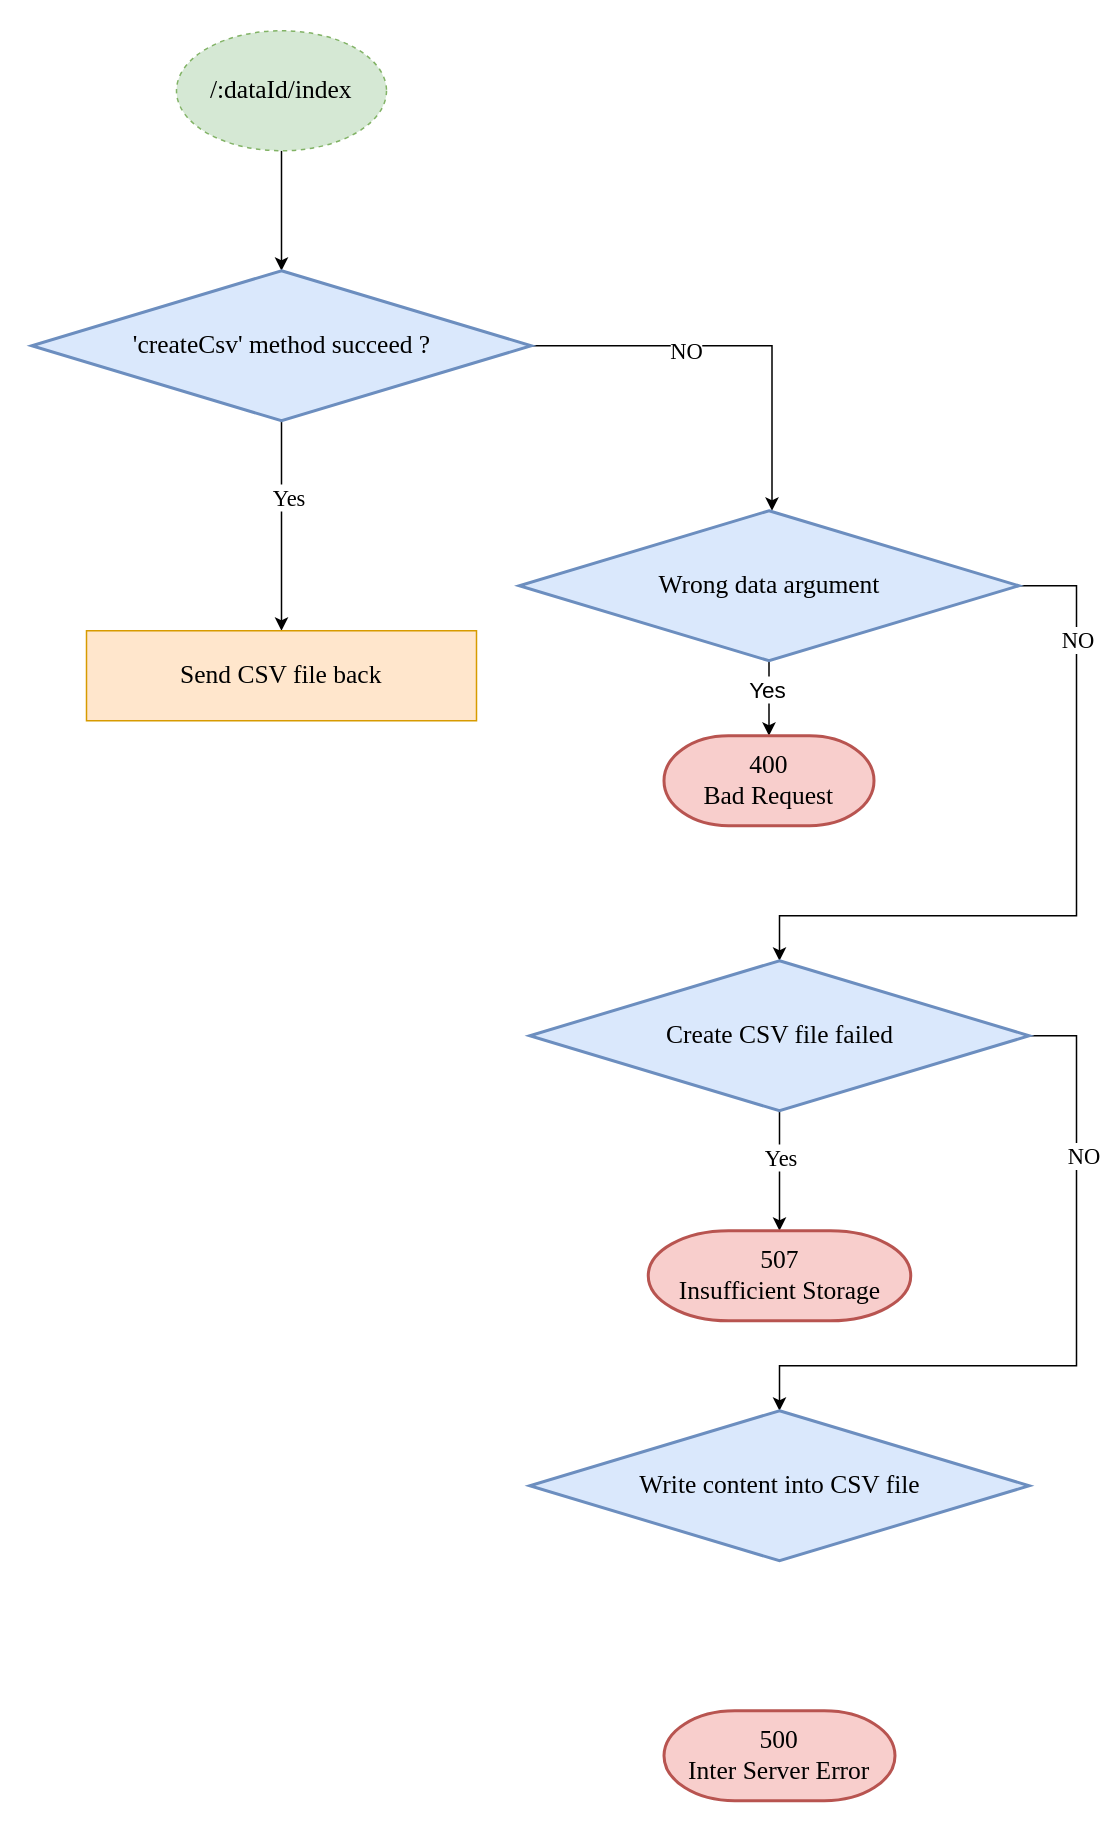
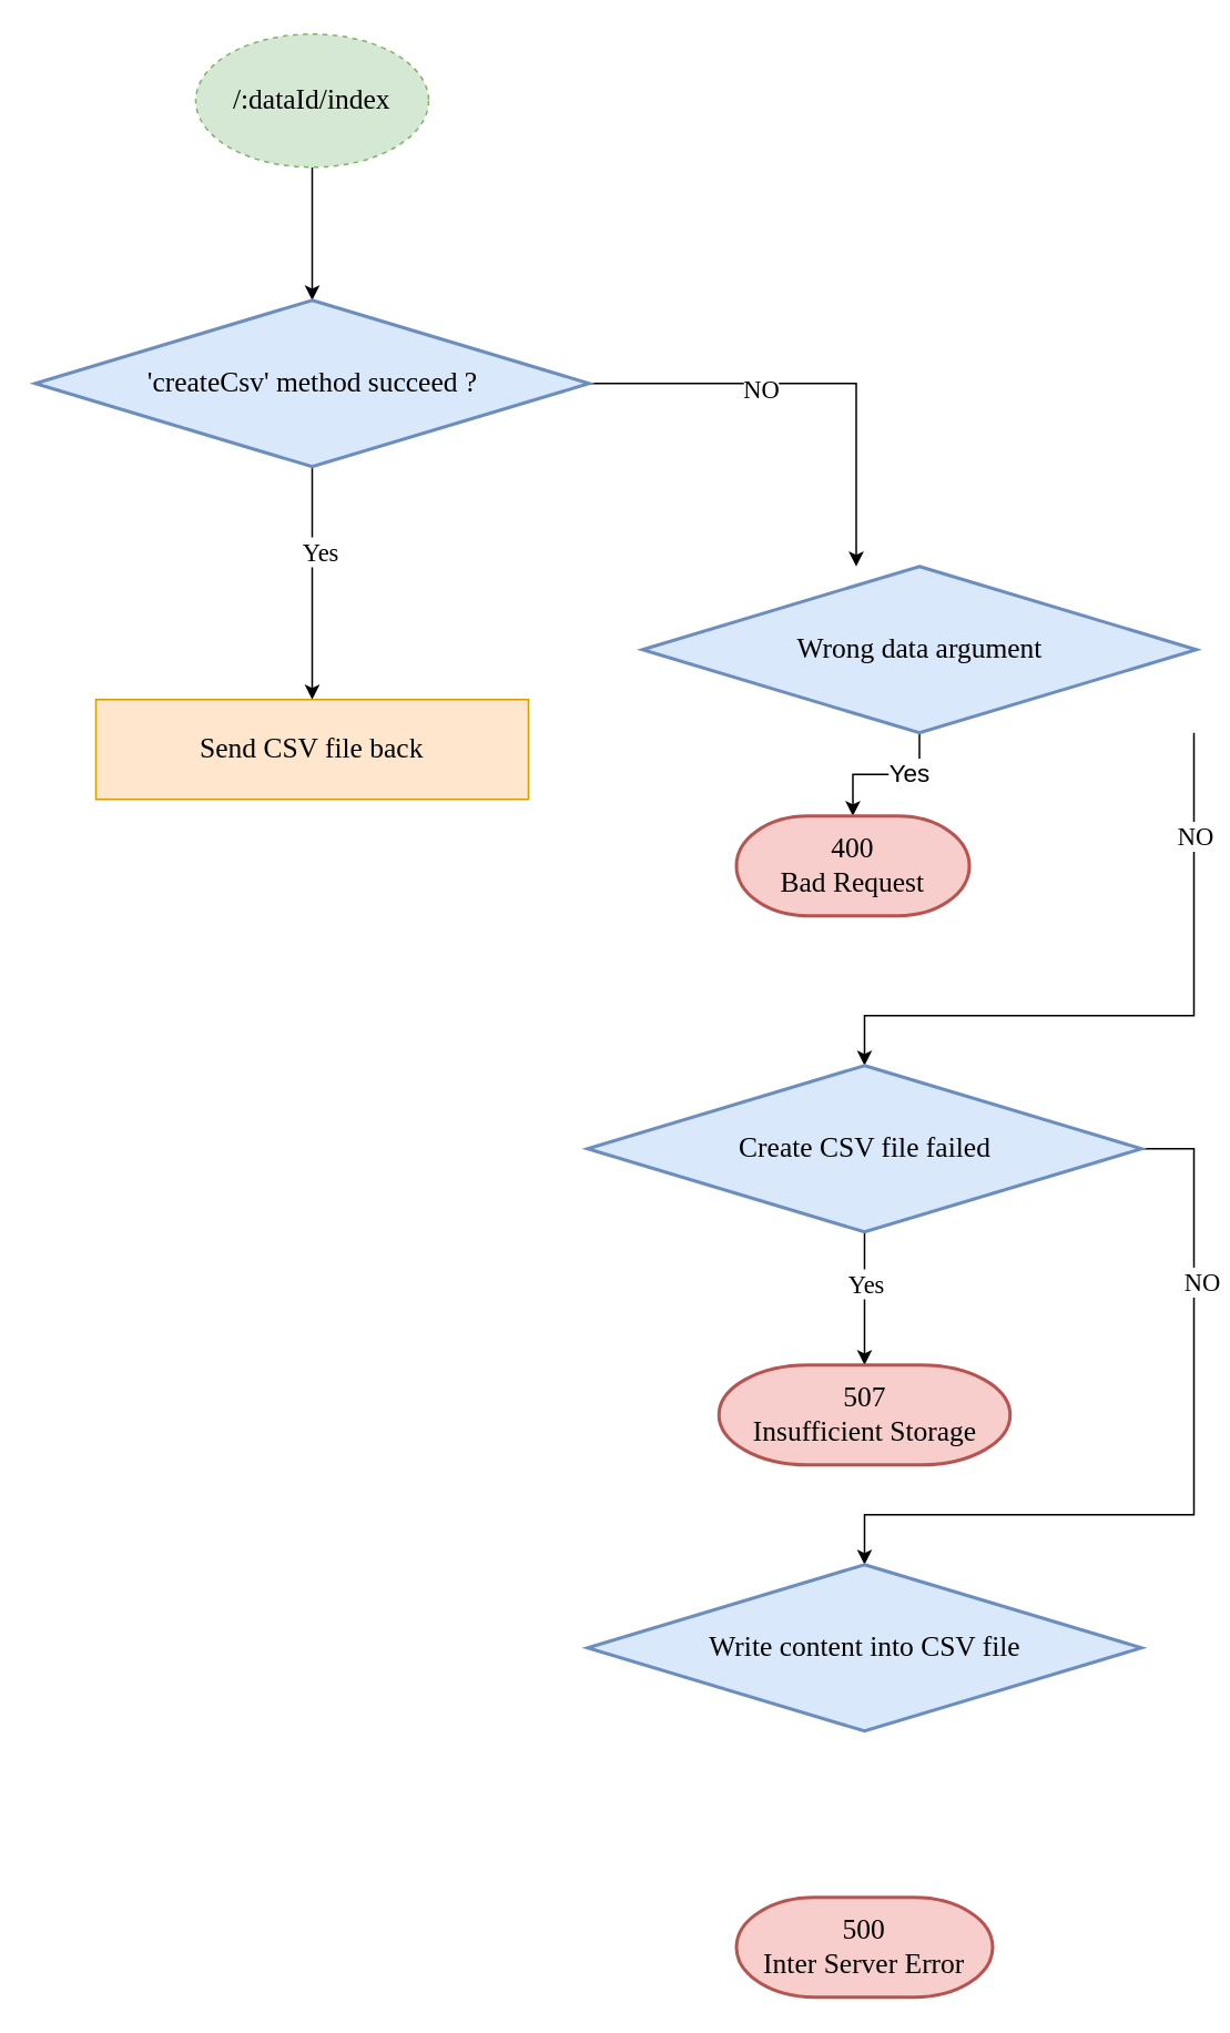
  <mxCell id="0" />
  <mxCell id="1" parent="0" />
  <mxCell id="2" value="" style="edgeStyle=orthogonalEdgeStyle;rounded=0;orthogonalLoop=1;jettySize=auto;html=1;" edge="1" parent="1" source="3"><mxGeometry relative="1" as="geometry"><mxPoint x="187" y="180" as="targetPoint" /></mxGeometry></mxCell>
  <mxCell id="3" value="&lt;font style=&quot;font-size: 17px&quot; face=&quot;Comic Sans MS&quot;&gt;/:dataId/index&lt;/font&gt;" style="ellipse;whiteSpace=wrap;html=1;fillColor=#d5e8d4;strokeColor=#82b366;dashed=1;" vertex="1" parent="1"><mxGeometry x="117" y="20" width="140" height="80" as="geometry" /></mxCell>
  <mxCell id="4" value="" style="edgeStyle=orthogonalEdgeStyle;rounded=0;orthogonalLoop=1;jettySize=auto;html=1;entryX=0.5;entryY=0;entryDx=0;entryDy=0;entryPerimeter=0;" edge="1" parent="1"><mxGeometry relative="1" as="geometry"><mxPoint x="187" y="280" as="sourcePoint" /><mxPoint x="187" y="420" as="targetPoint" /></mxGeometry></mxCell>
  <mxCell id="5" value="&lt;font style=&quot;font-size: 15px&quot; face=&quot;Comic Sans MS&quot;&gt;Yes&lt;/font&gt;" style="text;html=1;resizable=0;points=[];align=center;verticalAlign=middle;labelBackgroundColor=#ffffff;" vertex="1" connectable="0" parent="4"><mxGeometry x="-0.289" y="4" relative="1" as="geometry"><mxPoint as="offset" /></mxGeometry></mxCell>
  <mxCell id="6" value="" style="edgeStyle=orthogonalEdgeStyle;rounded=0;orthogonalLoop=1;jettySize=auto;html=1;" edge="1" parent="1" target="12"><mxGeometry relative="1" as="geometry"><mxPoint x="354" y="230" as="sourcePoint" /><Array as="points"><mxPoint x="514" y="230" /></Array></mxGeometry></mxCell>
  <mxCell id="7" value="&lt;font style=&quot;font-size: 15px&quot; face=&quot;Comic Sans MS&quot;&gt;NO&lt;/font&gt;" style="text;html=1;resizable=0;points=[];align=center;verticalAlign=middle;labelBackgroundColor=#ffffff;" vertex="1" connectable="0" parent="6"><mxGeometry x="-0.254" y="-2" relative="1" as="geometry"><mxPoint x="1" as="offset" /></mxGeometry></mxCell>
  <mxCell id="8" value="" style="edgeStyle=orthogonalEdgeStyle;rounded=0;orthogonalLoop=1;jettySize=auto;html=1;entryX=0.5;entryY=0;entryDx=0;entryDy=0;entryPerimeter=0;" edge="1" parent="1" source="12" target="19"><mxGeometry relative="1" as="geometry"><mxPoint x="907" y="370" as="targetPoint" /><Array as="points" /></mxGeometry></mxCell>
  <mxCell id="9" value="&lt;font style=&quot;font-size: 15px&quot;&gt;Yes&lt;/font&gt;" style="text;html=1;resizable=0;points=[];align=center;verticalAlign=middle;labelBackgroundColor=#ffffff;" vertex="1" connectable="0" parent="8"><mxGeometry x="-0.286" y="-2" relative="1" as="geometry"><mxPoint as="offset" /></mxGeometry></mxCell>
  <mxCell id="10" value="" style="edgeStyle=orthogonalEdgeStyle;rounded=0;orthogonalLoop=1;jettySize=auto;html=1;entryX=0.5;entryY=0;entryDx=0;entryDy=0;entryPerimeter=0;" edge="1" parent="1" source="12" target="17"><mxGeometry relative="1" as="geometry"><mxPoint x="758.5" y="390" as="targetPoint" /><Array as="points"><mxPoint x="717" y="390" /><mxPoint x="717" y="610" /><mxPoint x="519" y="610" /></Array></mxGeometry></mxCell>
  <mxCell id="11" value="&lt;font style=&quot;font-size: 15px&quot; face=&quot;Comic Sans MS&quot;&gt;NO&lt;/font&gt;" style="text;html=1;resizable=0;points=[];align=center;verticalAlign=middle;labelBackgroundColor=#ffffff;" vertex="1" connectable="0" parent="10"><mxGeometry x="-0.694" relative="1" as="geometry"><mxPoint as="offset" /></mxGeometry></mxCell>
- <mxCell id="12" value="&lt;font face=&quot;Comic Sans MS&quot;&gt;&lt;span style=&quot;font-size: 17px&quot;&gt;Wrong data argument&lt;/span&gt;&lt;/font&gt;" style="strokeWidth=2;html=1;shape=mxgraph.flowchart.decision;whiteSpace=wrap;fillColor=#dae8fc;strokeColor=#6c8ebf;" vertex="1" parent="1"><mxGeometry x="345.5" y="340" width="333" height="100" as="geometry" /></mxCell>
+ <mxCell id="12" value="&lt;font face=&quot;Comic Sans MS&quot;&gt;&lt;span style=&quot;font-size: 17px&quot;&gt;Wrong data argument&lt;/span&gt;&lt;/font&gt;" style="strokeWidth=2;html=1;shape=mxgraph.flowchart.decision;whiteSpace=wrap;fillColor=#dae8fc;strokeColor=#6c8ebf;" vertex="1" parent="1"><mxGeometry x="385.5" y="340" width="333" height="100" as="geometry" /></mxCell>
  <mxCell id="13" value="" style="edgeStyle=orthogonalEdgeStyle;rounded=0;orthogonalLoop=1;jettySize=auto;html=1;entryX=0.5;entryY=0;entryDx=0;entryDy=0;entryPerimeter=0;" edge="1" parent="1" source="17" target="20"><mxGeometry relative="1" as="geometry"><mxPoint x="1287" y="360" as="targetPoint" /></mxGeometry></mxCell>
  <mxCell id="14" value="&lt;font style=&quot;font-size: 15px&quot; face=&quot;Comic Sans MS&quot;&gt;Yes&lt;/font&gt;" style="text;html=1;resizable=0;points=[];align=center;verticalAlign=middle;labelBackgroundColor=#ffffff;" vertex="1" connectable="0" parent="13"><mxGeometry x="0.25" y="-1" relative="1" as="geometry"><mxPoint x="1" y="-20" as="offset" /></mxGeometry></mxCell>
  <mxCell id="15" value="" style="edgeStyle=orthogonalEdgeStyle;rounded=0;orthogonalLoop=1;jettySize=auto;html=1;entryX=0.5;entryY=0;entryDx=0;entryDy=0;entryPerimeter=0;" edge="1" parent="1" source="17" target="18"><mxGeometry relative="1" as="geometry"><mxPoint x="765.5" y="690" as="targetPoint" /><Array as="points"><mxPoint x="717" y="690" /><mxPoint x="717" y="910" /><mxPoint x="519" y="910" /></Array></mxGeometry></mxCell>
  <mxCell id="16" value="&lt;font style=&quot;font-size: 15px&quot; face=&quot;Comic Sans MS&quot;&gt;NO&lt;/font&gt;" style="text;html=1;resizable=0;points=[];align=center;verticalAlign=middle;labelBackgroundColor=#ffffff;" vertex="1" connectable="0" parent="15"><mxGeometry x="-0.535" y="4" relative="1" as="geometry"><mxPoint as="offset" /></mxGeometry></mxCell>
  <mxCell id="17" value="&lt;font face=&quot;Comic Sans MS&quot;&gt;&lt;span style=&quot;font-size: 17px&quot;&gt;Create CSV file failed&lt;/span&gt;&lt;/font&gt;" style="strokeWidth=2;html=1;shape=mxgraph.flowchart.decision;whiteSpace=wrap;fillColor=#dae8fc;strokeColor=#6c8ebf;" vertex="1" parent="1"><mxGeometry x="352.5" y="640" width="333" height="100" as="geometry" /></mxCell>
  <mxCell id="18" value="&lt;font face=&quot;Comic Sans MS&quot;&gt;&lt;span style=&quot;font-size: 17px&quot;&gt;Write content into CSV file&lt;/span&gt;&lt;/font&gt;" style="strokeWidth=2;html=1;shape=mxgraph.flowchart.decision;whiteSpace=wrap;fillColor=#dae8fc;strokeColor=#6c8ebf;" vertex="1" parent="1"><mxGeometry x="352.5" y="940" width="333" height="100" as="geometry" /></mxCell>
  <mxCell id="19" value="&lt;font style=&quot;font-size: 17px&quot; face=&quot;Comic Sans MS&quot;&gt;400&lt;br&gt;Bad Request&lt;/font&gt;" style="strokeWidth=2;html=1;shape=mxgraph.flowchart.terminator;whiteSpace=wrap;fillColor=#f8cecc;strokeColor=#b85450;" vertex="1" parent="1"><mxGeometry x="442" y="490" width="140" height="60" as="geometry" /></mxCell>
  <mxCell id="20" value="&lt;font face=&quot;Comic Sans MS&quot;&gt;&lt;span style=&quot;font-size: 17px&quot;&gt;507&lt;br&gt;&lt;/span&gt;&lt;/font&gt;&lt;font style=&quot;font-size: 17px&quot; face=&quot;Comic Sans MS&quot;&gt;Insufficient Storage&lt;/font&gt;" style="strokeWidth=2;html=1;shape=mxgraph.flowchart.terminator;whiteSpace=wrap;fillColor=#f8cecc;strokeColor=#b85450;" vertex="1" parent="1"><mxGeometry x="431.5" y="820" width="175" height="60" as="geometry" /></mxCell>
  <mxCell id="21" value="&lt;font style=&quot;font-size: 17px&quot; face=&quot;Comic Sans MS&quot;&gt;Send CSV file back&lt;/font&gt;" style="rounded=0;whiteSpace=wrap;html=1;fillColor=#ffe6cc;strokeColor=#d79b00;" vertex="1" parent="1"><mxGeometry x="57" y="420" width="260" height="60" as="geometry" /></mxCell>
  <mxCell id="22" value="&lt;font face=&quot;Comic Sans MS&quot;&gt;&lt;span style=&quot;font-size: 17px&quot;&gt;500 &lt;br&gt;Inter Server Error&lt;/span&gt;&lt;/font&gt;" style="strokeWidth=2;html=1;shape=mxgraph.flowchart.terminator;whiteSpace=wrap;fillColor=#f8cecc;strokeColor=#b85450;" vertex="1" parent="1"><mxGeometry x="442" y="1140" width="154" height="60" as="geometry" /></mxCell>
  <mxCell id="23" value="&lt;font style=&quot;font-size: 17px&quot; face=&quot;Comic Sans MS&quot;&gt;'createCsv' method succeed ?&lt;/font&gt;" style="strokeWidth=2;html=1;shape=mxgraph.flowchart.decision;whiteSpace=wrap;fillColor=#dae8fc;strokeColor=#6c8ebf;" vertex="1" parent="1"><mxGeometry x="20.5" y="180" width="333" height="100" as="geometry" /></mxCell>
